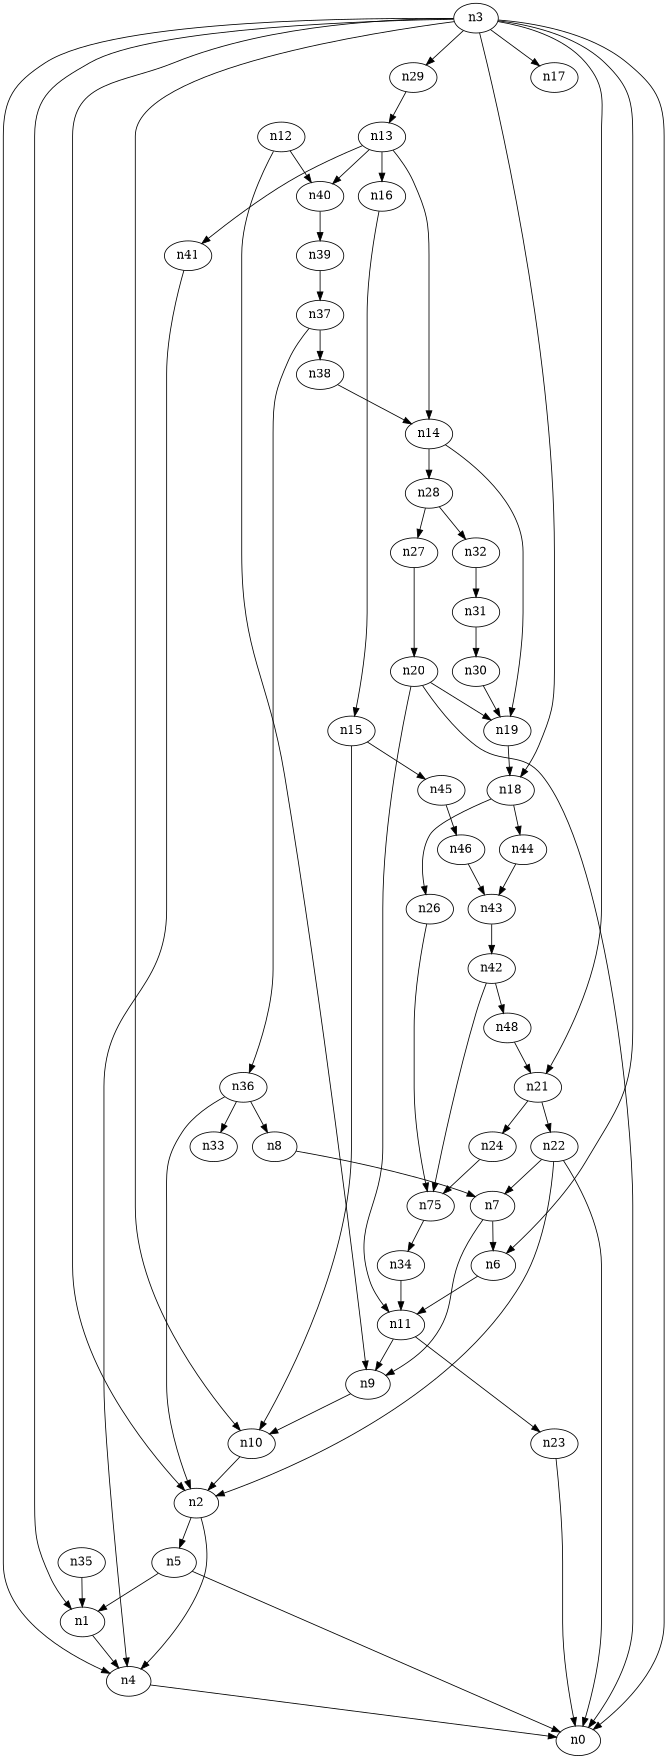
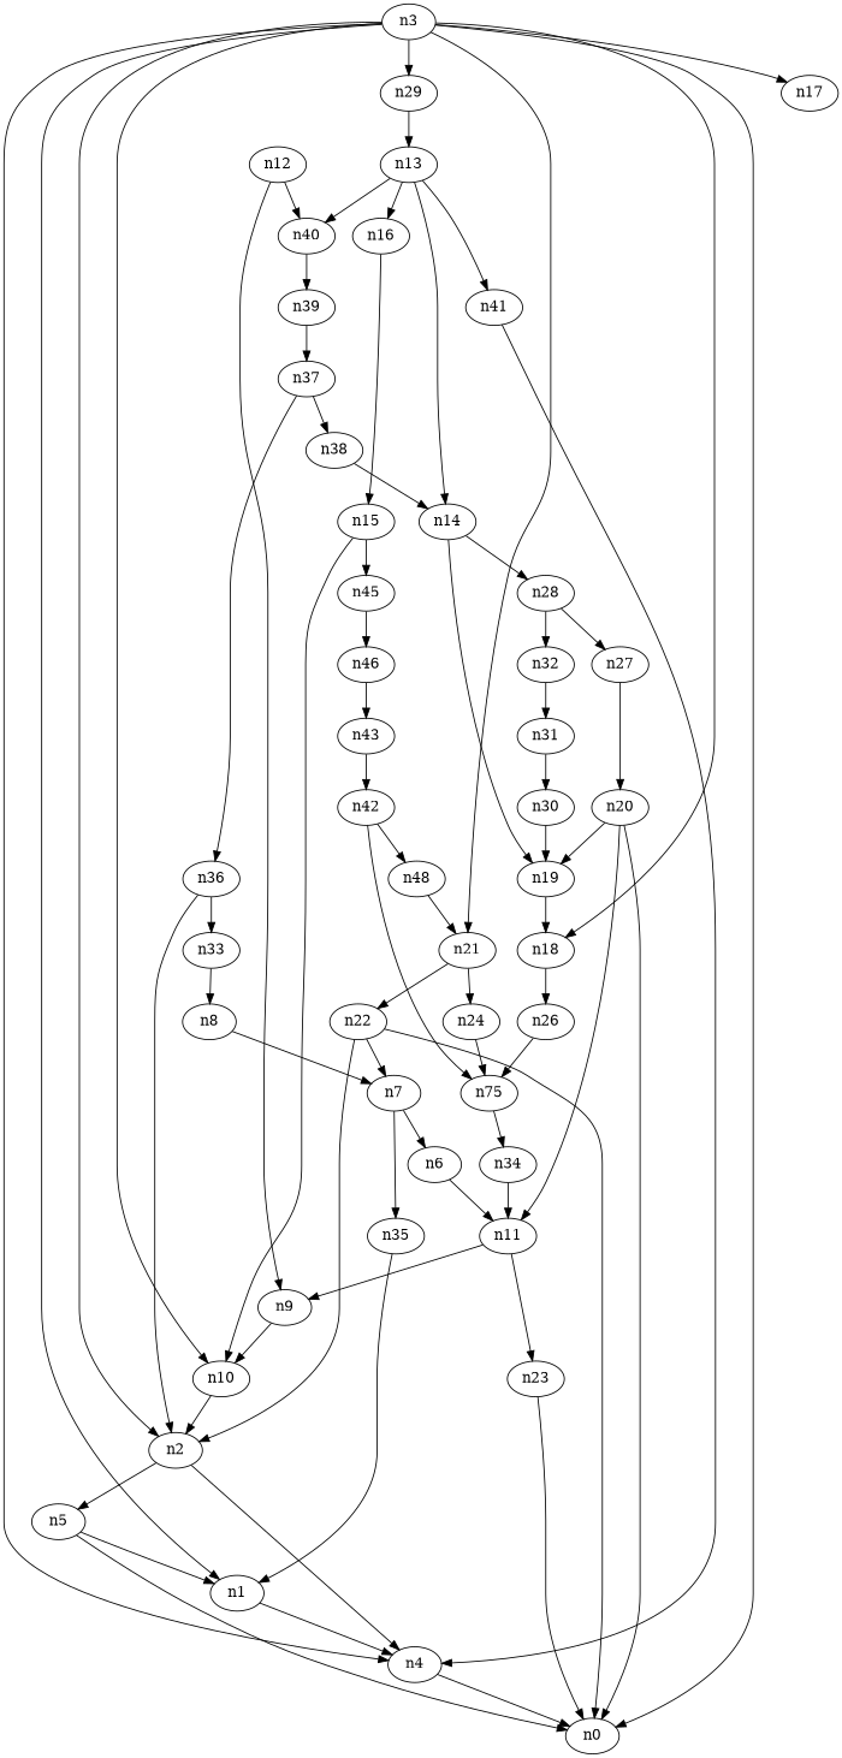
  digraph {
    n1
    n4
    n0
    n2
    n5
    n3
    n6
    n10
    n17
    n18
    n21
    n29
    n11
    n9
    n26
-   n44
    n22
    n24
    n13
    n23
    n25 [label=n75]
    n43
    n7
    n40
    n14
    n16
    n41
    n35
    n8
    n12
    n39
    n37
    n19
    n28
    n15
    n27
    n32
    n45
    n20
    n31
    n46
    n34
    n42
    n33
    n30
    n36
    n38
    n48
    n1 -> n4
    n4 -> n0
    n2 -> n4
    n2 -> n5
    n5 -> n1
    n5 -> n0
    n3 -> n1
    n3 -> n4
    n3 -> n0
    n3 -> n2
-   n3 -> n6
    n3 -> n10
    n3 -> n17
    n3 -> n18
    n3 -> n21
    n3 -> n29
    n6 -> n11
    n10 -> n2
    n18 -> n26
-   n18 -> n44
    n21 -> n22
    n21 -> n24
    n29 -> n13
    n11 -> n9
    n11 -> n23
    n9 -> n10
    n26 -> n25
-   n44 -> n43
    n22 -> n0
    n22 -> n2
    n22 -> n7
    n24 -> n25
    n13 -> n40
    n13 -> n14
    n13 -> n16
    n13 -> n41
    n23 -> n0
    n25 -> n34
    n43 -> n42
    n7 -> n6
-   n7 -> n9
+   n7 -> n35
    n40 -> n39
    n14 -> n19
    n14 -> n28
    n16 -> n15
    n41 -> n4
    n35 -> n1
    n8 -> n7
    n12 -> n9
    n12 -> n40
    n39 -> n37
    n37 -> n36
    n37 -> n38
    n19 -> n18
    n28 -> n27
    n28 -> n32
    n15 -> n10
    n15 -> n45
    n27 -> n20
    n32 -> n31
    n45 -> n46
    n20 -> n0
    n20 -> n11
    n20 -> n19
    n31 -> n30
    n46 -> n43
    n34 -> n11
    n42 -> n25
    n42 -> n48
-   n36 -> n8
+   n33 -> n8
    n30 -> n19
    n36 -> n2
    n36 -> n33
    n38 -> n14
    n48 -> n21
  }
